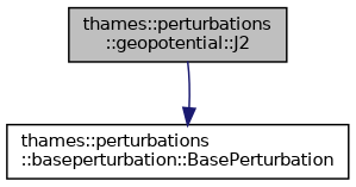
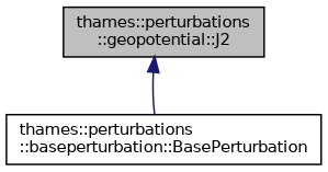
  digraph {
    node [color=black fontname=Helvetica fontsize=10 shape=record style=filled]
    n1 [fillcolor=grey75 fontcolor=black height=0.2 label="thames::perturbations\l::geopotential::J2" width=0.4]
    n2 [fillcolor=white height=0.2 label="thames::perturbations\l::baseperturbation::BasePerturbation" width=0.4]
-   n2 -> n1 [color=midnightblue dir=back fontname=Helvetica fontsize=10 labelfontname=Helvetica labelfontsize=10 style=solid]
+   n1 -> n2 [color=midnightblue dir=back fontname=Helvetica fontsize=10 labelfontname=Helvetica labelfontsize=10 style=solid]
  }
